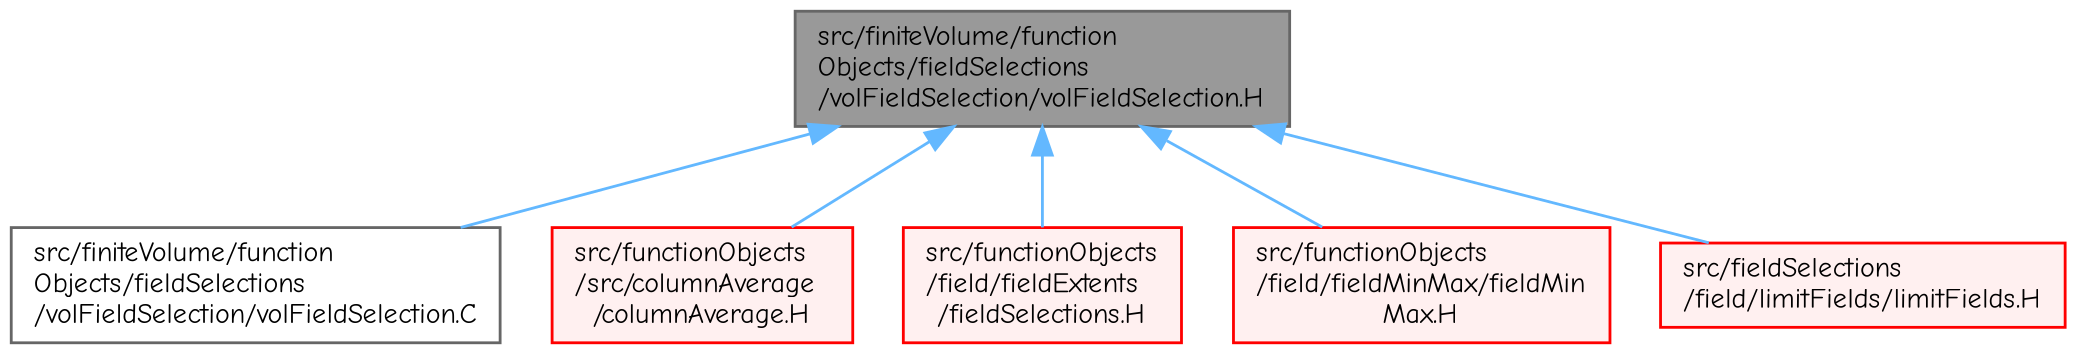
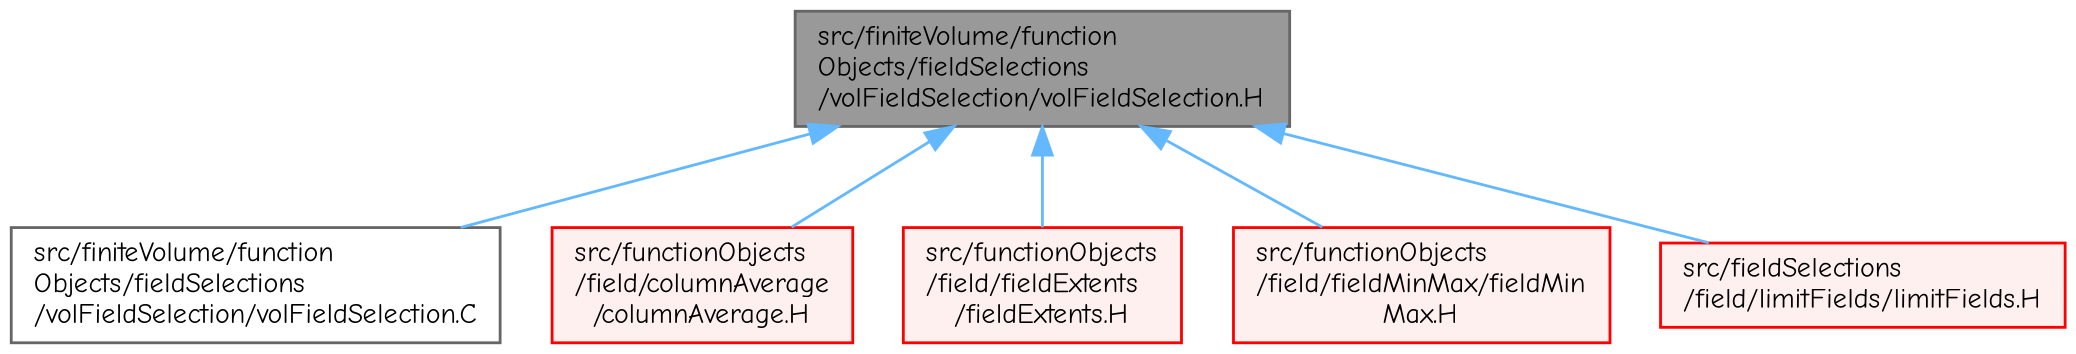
  digraph {
    fontname="Comic Neue"
    node [color=red fillcolor="#FFF0F0" fontname="Comic Neue" fontsize=10 shape=box style=filled]
    edge [color=steelblue1 dir=back fontname="Comic Neue" fontsize=10 labelfontname=Helvetica labelfontsize=10 style=solid]
    n1 [color=gray40 fillcolor=grey60 fontcolor=black height=0.2 label="src/finiteVolume/function\lObjects/fieldSelections\l/volFieldSelection/volFieldSelection.H" width=0.4]
    n2 [color=grey40 fillcolor=white height=0.2 label="src/finiteVolume/function\lObjects/fieldSelections\l/volFieldSelection/volFieldSelection.C" width=0.4]
-   n3 [height=0.2 label="src/functionObjects\l/src/columnAverage\l/columnAverage.H" width=0.4]
-   n4 [height=0.2 label="src/functionObjects\l/field/fieldExtents\l/fieldSelections.H" width=0.4]
+   n3 [height=0.2 label="src/functionObjects\l/field/columnAverage\l/columnAverage.H" width=0.4]
+   n4 [height=0.2 label="src/functionObjects\l/field/fieldExtents\l/fieldExtents.H" width=0.4]
    n5 [height=0.2 label="src/functionObjects\l/field/fieldMinMax/fieldMin\lMax.H" width=0.4]
    n6 [height=0.2 label="src/fieldSelections\l/field/limitFields/limitFields.H" width=0.4]
    n1 -> n2
    n1 -> n3
    n1 -> n4
    n1 -> n5
    n1 -> n6
  }
